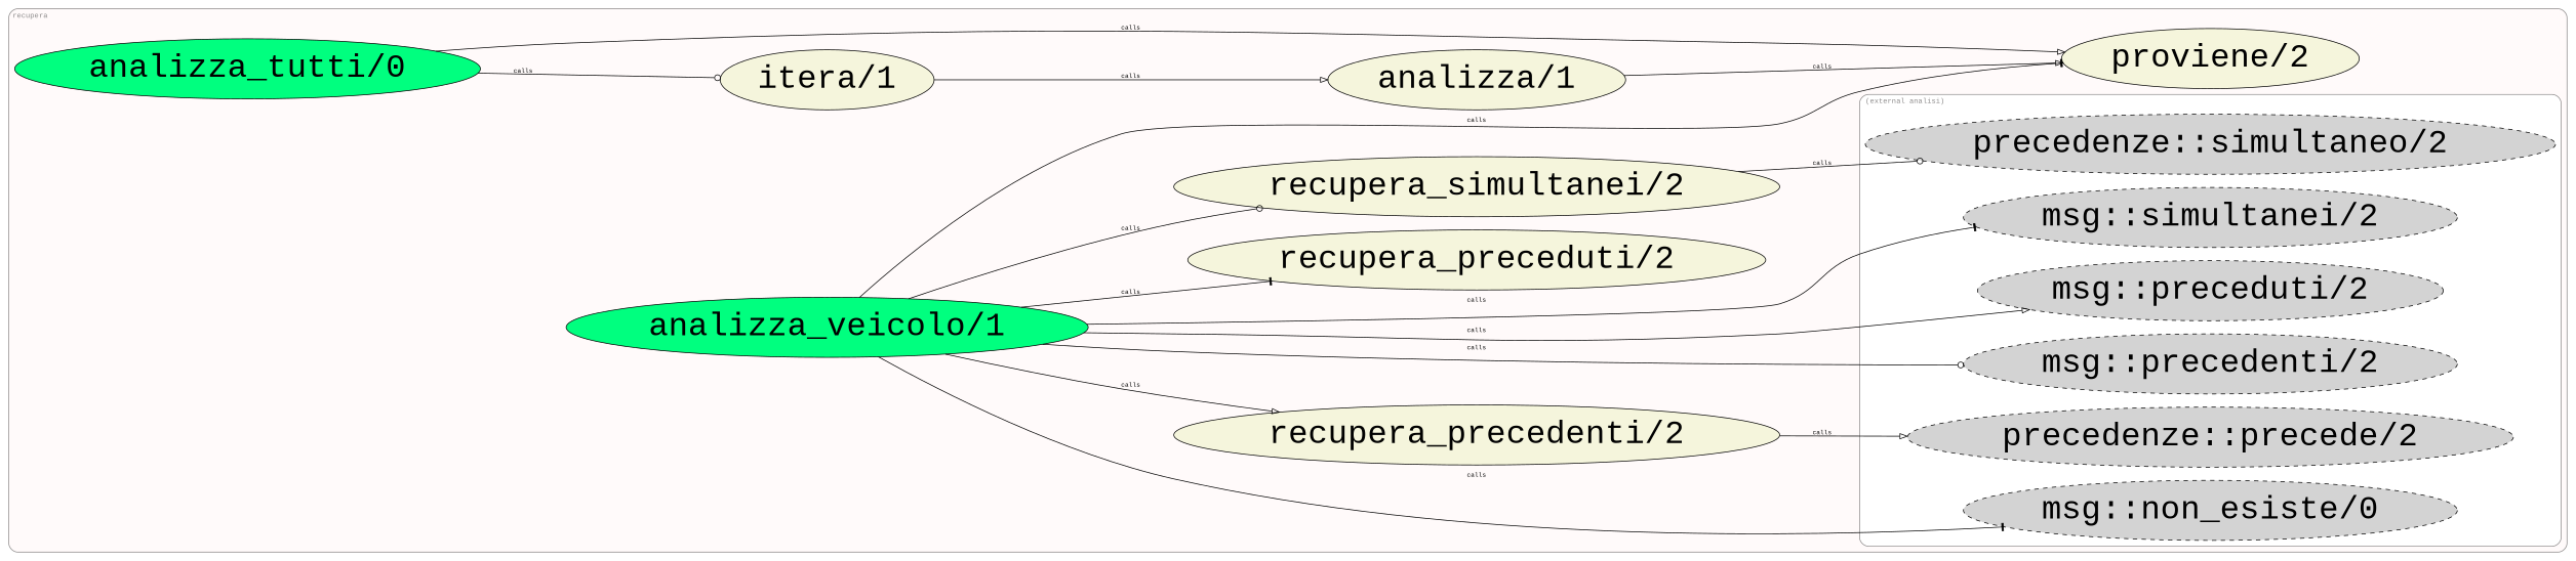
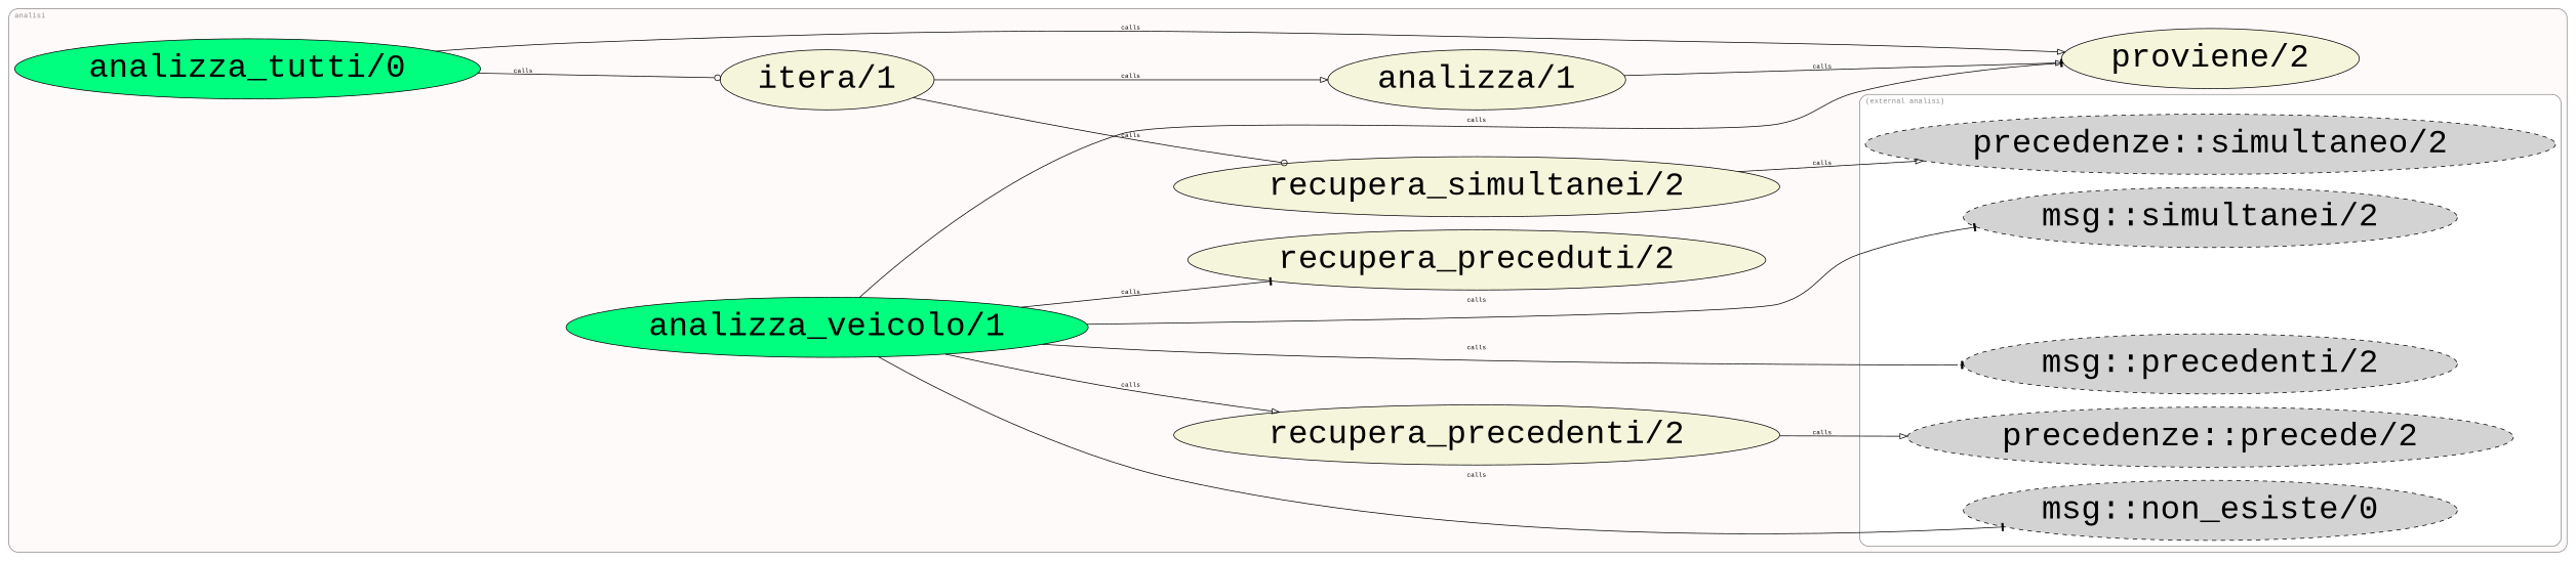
  digraph {
    clusterrank=local
    compound=true
    fontcolor=snow4
    fontname="Liberation Mono"
    fontsize=10
    labeljust=l
    pack=true
    pencolor=snow4
    rankdir=LR
    ranksep=1.25
    splines=true
    node [fillcolor=lightgrey fontname="Liberation Mono" fontsize=9 shape=ellipse style=filled]
    edge [arrowhead=onormal fontname="Liberation Mono" fontsize=9]
-   n1 [label=<<FONT POINT-SIZE="45"><![CDATA[msg::preceduti/2]]></FONT>> style="filled,dashed"]
    n2 [label=<<FONT POINT-SIZE="45"><![CDATA[msg::precedenti/2]]></FONT>> style="filled,dashed"]
    n3 [label=<<FONT POINT-SIZE="45"><![CDATA[msg::simultanei/2]]></FONT>> style="filled,dashed"]
    n4 [label=<<FONT POINT-SIZE="45"><![CDATA[msg::non_esiste/0]]></FONT>> style="filled,dashed"]
    n5 [label=<<FONT POINT-SIZE="45"><![CDATA[precedenze::precede/2]]></FONT>> style="filled,dashed"]
    n6 [label=<<FONT POINT-SIZE="45"><![CDATA[precedenze::simultaneo/2]]></FONT>> style="filled,dashed"]
    n7 [fillcolor=springgreen label=<<FONT POINT-SIZE="45"><![CDATA[analizza_veicolo/1]]></FONT>>]
    n8 [fillcolor=beige label=<<FONT POINT-SIZE="45"><![CDATA[recupera_preceduti/2]]></FONT>>]
    n9 [fillcolor=beige label=<<FONT POINT-SIZE="45"><![CDATA[recupera_precedenti/2]]></FONT>>]
    n10 [fillcolor=beige label=<<FONT POINT-SIZE="45"><![CDATA[recupera_simultanei/2]]></FONT>>]
    n11 [fillcolor=beige label=<<FONT POINT-SIZE="45"><![CDATA[proviene/2]]></FONT>>]
    n12 [fillcolor=springgreen label=<<FONT POINT-SIZE="45"><![CDATA[analizza_tutti/0]]></FONT>>]
    n13 [fillcolor=beige label=<<FONT POINT-SIZE="45"><![CDATA[itera/1]]></FONT>>]
    n14 [fillcolor=beige label=<<FONT POINT-SIZE="45"><![CDATA[analizza/1]]></FONT>>]
    subgraph cluster_1 {
      bgcolor=snow
-     label=recupera
+     label=analisi
      style=rounded
      n7
      n8
      n9
      n10
      n11
      n12
      n13
      n14
      subgraph cluster_2 {
        bgcolor=white
        label="(external analisi)"
        style=rounded
-       n1
        n2
        n3
        n4
        n5
        n6
      }
    }
-   n7 -> n1 [label=<<![CDATA[calls]]><BR/>>]
-   n7 -> n2 [arrowhead=odot label=<<![CDATA[calls]]><BR/>>]
+   n7 -> n2 [arrowhead=tee label=<<![CDATA[calls]]><BR/>>]
    n7 -> n3 [arrowhead=tee label=<<![CDATA[calls]]><BR/>>]
    n7 -> n4 [arrowhead=tee label=<<![CDATA[calls]]><BR/>>]
    n7 -> n8 [arrowhead=tee label=<<![CDATA[calls]]><BR/>>]
    n7 -> n9 [label=<<![CDATA[calls]]><BR/>>]
-   n7 -> n10 [arrowhead=odot label=<<![CDATA[calls]]><BR/>>]
+   n13 -> n10 [arrowhead=odot label=<<![CDATA[calls]]><BR/>>]
    n7 -> n11 [arrowhead=tee label=<<![CDATA[calls]]><BR/>>]
    n9 -> n5 [label=<<![CDATA[calls]]><BR/>>]
-   n10 -> n6 [arrowhead=odot label=<<![CDATA[calls]]><BR/>>]
+   n10 -> n6 [label=<<![CDATA[calls]]><BR/>>]
    n12 -> n11 [label=<<![CDATA[calls]]><BR/>>]
    n12 -> n13 [arrowhead=odot label=<<![CDATA[calls]]><BR/>>]
    n13 -> n14 [label=<<![CDATA[calls]]><BR/>>]
    n14 -> n11 [label=<<![CDATA[calls]]><BR/>>]
  }
